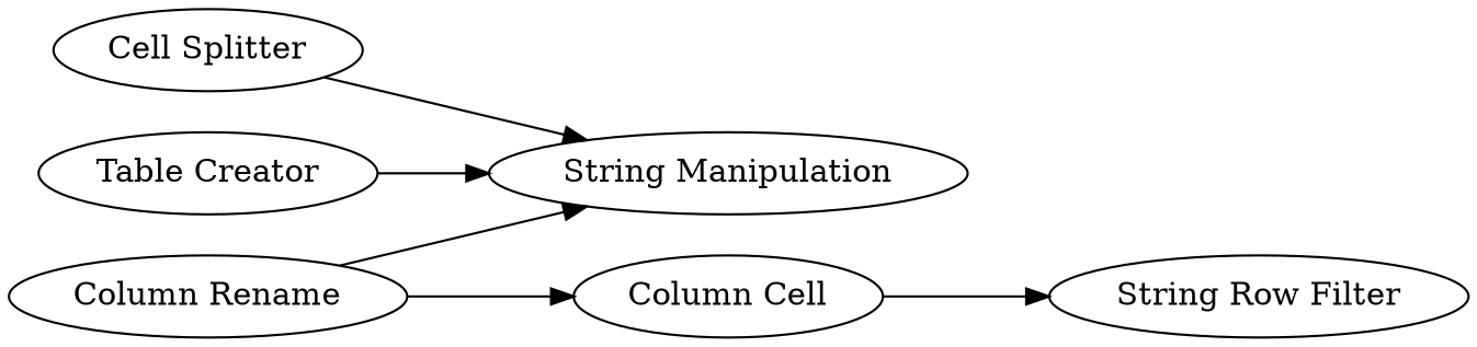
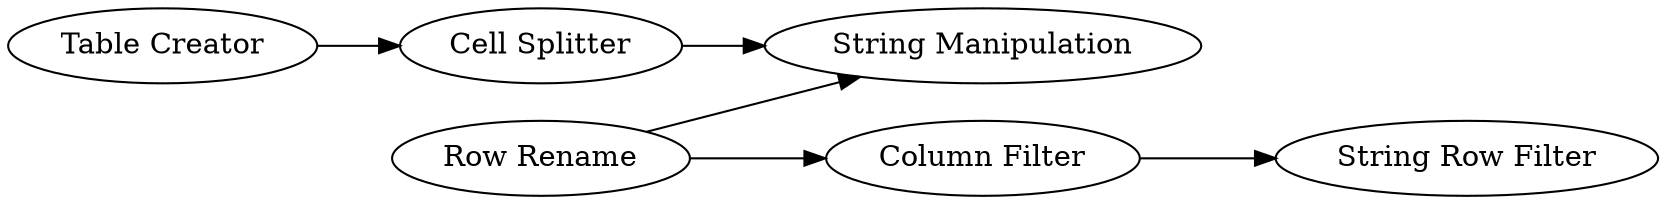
  digraph {
    rankdir=LR
    n1 [label="Cell Splitter"]
    n2 [label="String Manipulation"]
-   n3 [label="Column Rename"]
-   n4 [label="Column Cell"]
+   n3 [label="Row Rename"]
+   n4 [label="Column Filter"]
    n5 [label="String Row Filter"]
    n6 [label="Table Creator"]
    n1 -> n2
    n3 -> n2
    n3 -> n4
    n4 -> n5
-   n6 -> n2
+   n6 -> n1
  }
